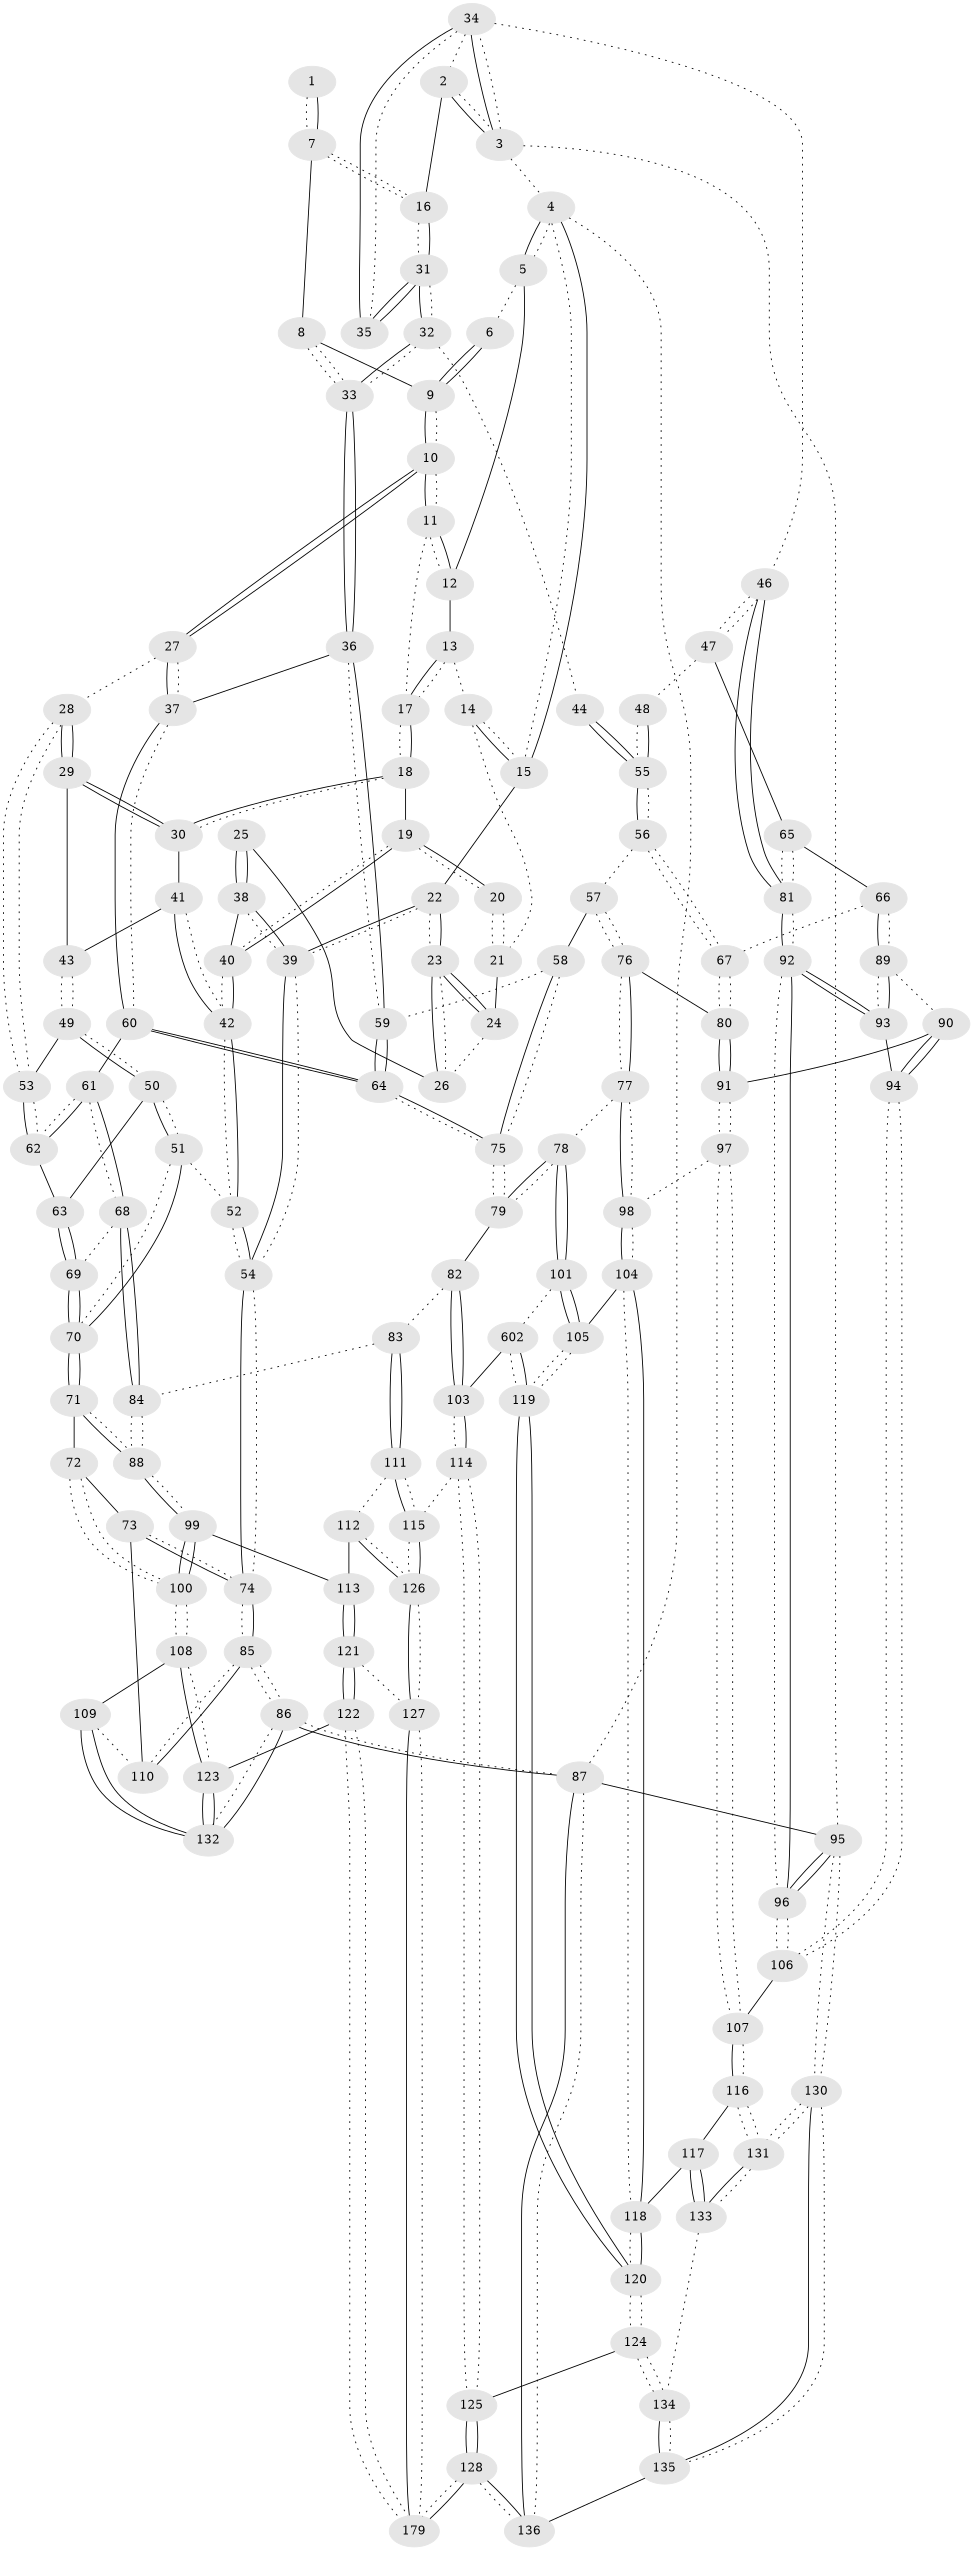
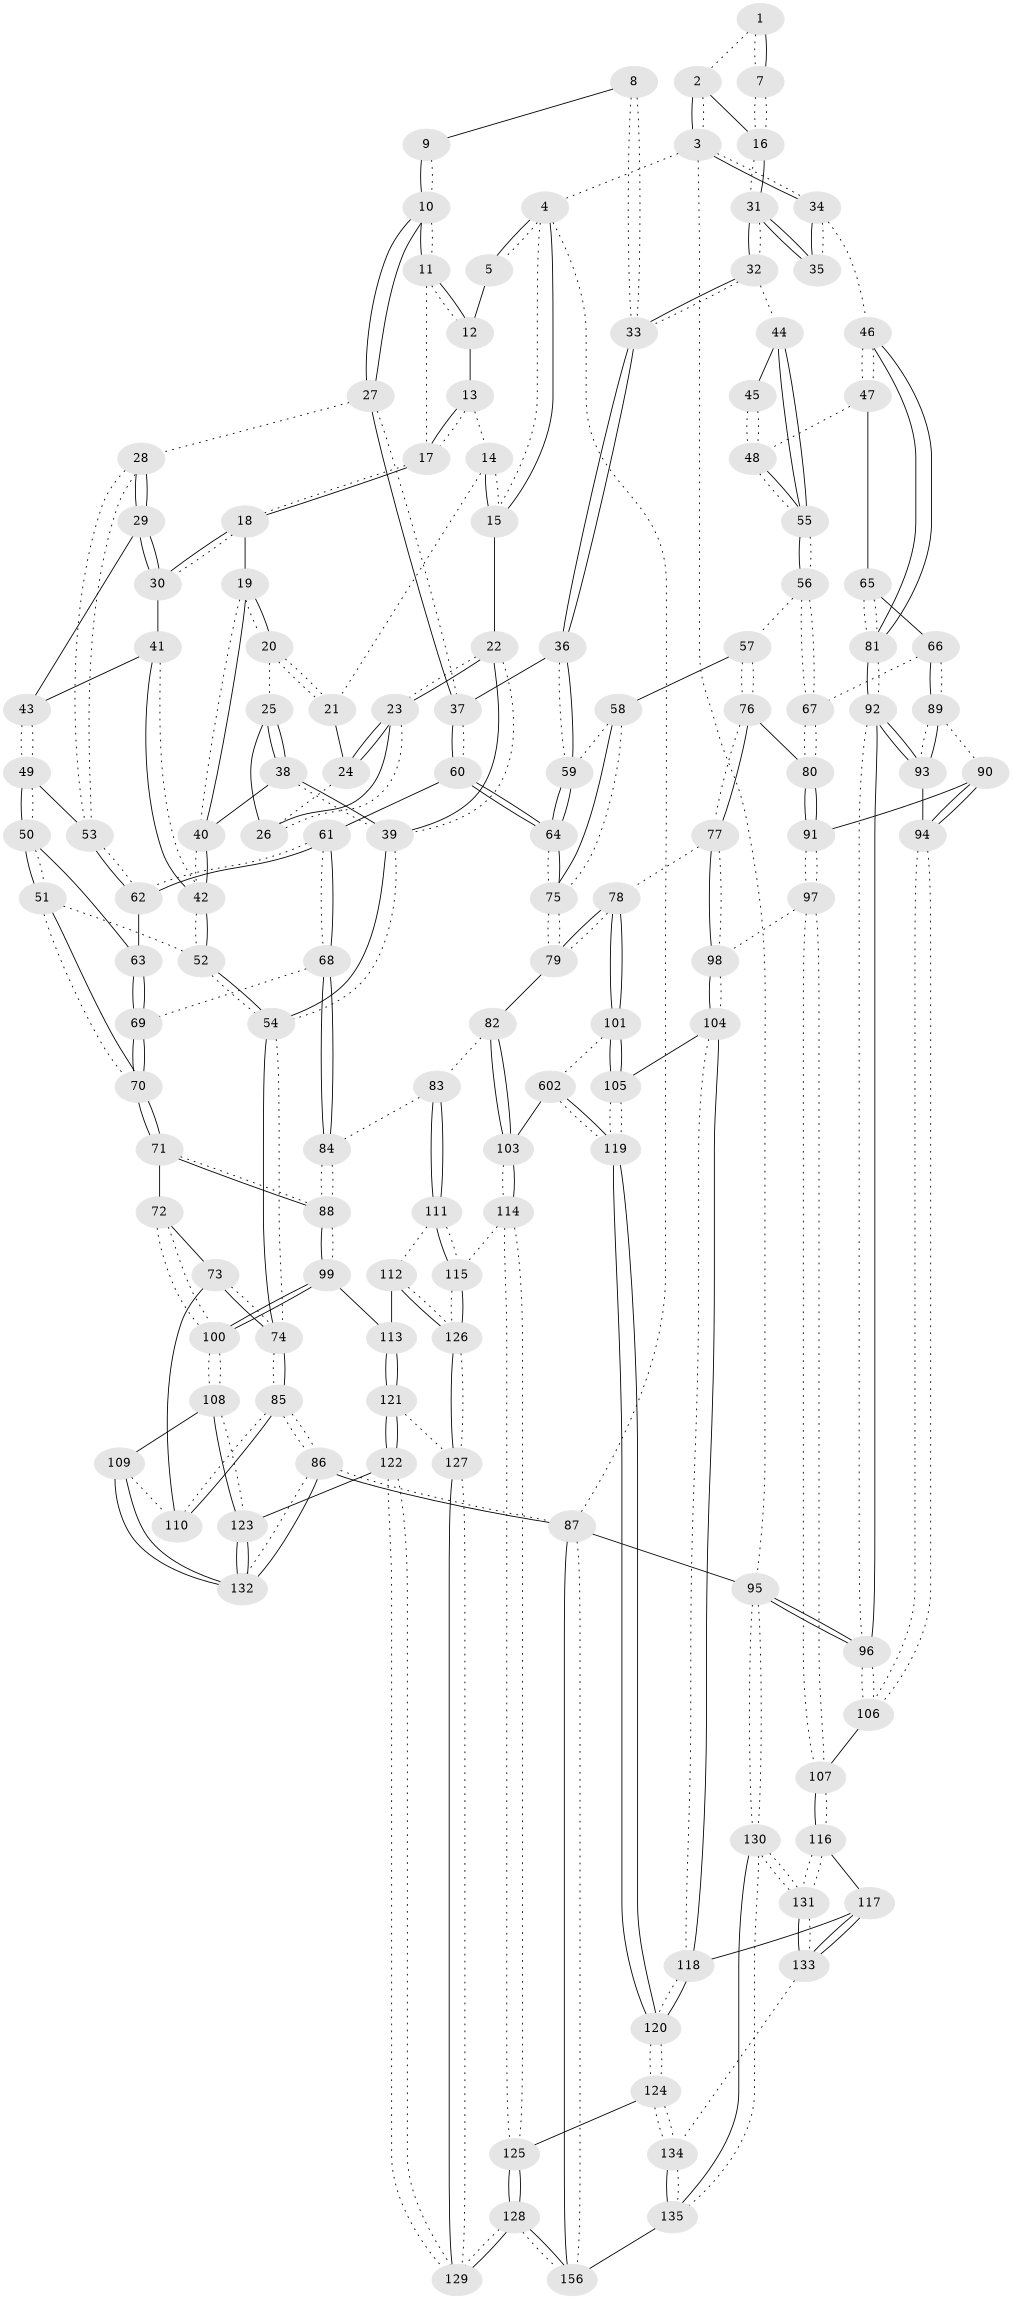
  graph {
    node [color=gray90 style=filled]
    edge [style=solid]
    1
    2
    7
    3
    16
    8
    4
    34
    95
    31
    5
    15
    87
    35
    46
    96
    130
-   6
    12
    22
-   136
+   136 [label=156]
    9
    13
    10
    33
    36
    11
    27
    17
    28
    37
    18
    14
    21
    24
    23
    39
    32
    19
    30
    20
    40
    41
    25
    42
    26
    38
    54
    29
    53
    60
    43
    62
    49
    44
+   45
    55
    59
    47
    81
    64
    61
    74
    52
    50
    48
    56
    65
    92
    66
    51
    63
    70
    69
    71
    85
    57
    67
    58
    76
    80
    75
    77
    79
    68
    84
    89
    90
    93
    91
    88
    72
    73
    100
    99
    110
    108
    86
    82
    78
    98
    101
    104
    n104 [label=602]
    105
    83
    103
    97
    111
    114
    112
    115
    132
    113
    94
    106
    107
    131
    135
    116
    118
    121
    109
    123
    119
    120
    125
    117
    126
    127
    122
    128
    133
    134
    124
-   129 [label=179]
-   34 -- 2 [style=dotted]
+   129
+   1 -- 2 [style=dotted]
    1 -- 7 [style=dotted]
    1 -- 7
    2 -- 3
    2 -- 3 [style=dotted]
    2 -- 16
    7 -- 16 [style=dotted]
    7 -- 16 [style=dotted]
-   7 -- 8
    3 -- 4 [style=dotted]
    3 -- 34
    3 -- 34 [style=dotted]
    3 -- 95 [style=dotted]
    16 -- 31 [style=dotted]
    16 -- 31
    8 -- 9
    8 -- 33 [style=dotted]
    8 -- 33 [style=dotted]
    4 -- 5
    4 -- 5 [style=dotted]
    4 -- 15 [style=dotted]
    4 -- 15
    4 -- 87 [style=dotted]
    34 -- 35
    34 -- 35 [style=dotted]
    34 -- 46 [style=dotted]
    95 -- 96
    95 -- 96
    95 -- 130 [style=dotted]
    95 -- 130 [style=dotted]
    31 -- 35
    31 -- 35
    31 -- 32
    31 -- 32 [style=dotted]
-   5 -- 6 [style=dotted]
    5 -- 12
    15 -- 22
    87 -- 95
    87 -- 136
    87 -- 136 [style=dotted]
    46 -- 47 [style=dotted]
    46 -- 47 [style=dotted]
    46 -- 81
    46 -- 81
    96 -- 106 [style=dotted]
    96 -- 106 [style=dotted]
    130 -- 131 [style=dotted]
    130 -- 131 [style=dotted]
    130 -- 135
    130 -- 135 [style=dotted]
-   6 -- 9
-   6 -- 9
    12 -- 13
    22 -- 23 [style=dotted]
    22 -- 23
    22 -- 39
    22 -- 39 [style=dotted]
    9 -- 10
    9 -- 10 [style=dotted]
    13 -- 17
    13 -- 17 [style=dotted]
    13 -- 14 [style=dotted]
    10 -- 11
    10 -- 11 [style=dotted]
    10 -- 27
    10 -- 27
    33 -- 36
    33 -- 36
    36 -- 37
    36 -- 59 [style=dotted]
    36 -- 59
    11 -- 12 [style=dotted]
    11 -- 12
    11 -- 17 [style=dotted]
    27 -- 28 [style=dotted]
    27 -- 37
    27 -- 37 [style=dotted]
    17 -- 18 [style=dotted]
    17 -- 18
    28 -- 29
    28 -- 29
    28 -- 53 [style=dotted]
    28 -- 53 [style=dotted]
    37 -- 60
    37 -- 60 [style=dotted]
    18 -- 19
    18 -- 30
    18 -- 30 [style=dotted]
    14 -- 15
    14 -- 15 [style=dotted]
    14 -- 21 [style=dotted]
    21 -- 24
    24 -- 26 [style=dotted]
    23 -- 24
    23 -- 24
    23 -- 26
    23 -- 26 [style=dotted]
    39 -- 54
    39 -- 54 [style=dotted]
    32 -- 33
    32 -- 33 [style=dotted]
    32 -- 44 [style=dotted]
    19 -- 20 [style=dotted]
    19 -- 20
    19 -- 40 [style=dotted]
    19 -- 40
    30 -- 41
    20 -- 21 [style=dotted]
    20 -- 21 [style=dotted]
+   20 -- 25 [style=dotted]
    40 -- 42 [style=dotted]
    40 -- 42
    41 -- 42
    41 -- 42 [style=dotted]
    41 -- 43
    25 -- 26
    25 -- 38
    25 -- 38
    42 -- 52 [style=dotted]
    42 -- 52
    38 -- 39 [style=dotted]
    38 -- 39
    38 -- 40
    54 -- 74
    54 -- 74 [style=dotted]
    29 -- 30
    29 -- 30
    29 -- 43
    53 -- 62
    53 -- 62 [style=dotted]
    60 -- 64
    60 -- 64
    60 -- 61
    43 -- 49 [style=dotted]
    43 -- 49 [style=dotted]
    62 -- 63
    49 -- 53
    49 -- 50
    49 -- 50 [style=dotted]
+   44 -- 45
    44 -- 55
    44 -- 55
+   45 -- 48 [style=dotted]
+   45 -- 48 [style=dotted]
    55 -- 56
    55 -- 56 [style=dotted]
    59 -- 64
    59 -- 64
    47 -- 48 [style=dotted]
    47 -- 65
    81 -- 92
    81 -- 92 [style=dotted]
    64 -- 75 [style=dotted]
    64 -- 75
    61 -- 62 [style=dotted]
    61 -- 62
    61 -- 68 [style=dotted]
    61 -- 68
    74 -- 85 [style=dotted]
    74 -- 85
    52 -- 54 [style=dotted]
    52 -- 54
    50 -- 51
    50 -- 51 [style=dotted]
    50 -- 63
    48 -- 55 [style=dotted]
    48 -- 55
    56 -- 57 [style=dotted]
    56 -- 67 [style=dotted]
    56 -- 67 [style=dotted]
    65 -- 81 [style=dotted]
    65 -- 81 [style=dotted]
    65 -- 66
    92 -- 96 [style=dotted]
    92 -- 96
    92 -- 93
    92 -- 93
    66 -- 67 [style=dotted]
    66 -- 89
    66 -- 89 [style=dotted]
    51 -- 52 [style=dotted]
    51 -- 70 [style=dotted]
    51 -- 70
    63 -- 69
    63 -- 69
    70 -- 71
    70 -- 71
    69 -- 70
    69 -- 70
    71 -- 88
    71 -- 88 [style=dotted]
    71 -- 72
    85 -- 110 [style=dotted]
    85 -- 110
    85 -- 86 [style=dotted]
    85 -- 86 [style=dotted]
    57 -- 58
    57 -- 76 [style=dotted]
    57 -- 76 [style=dotted]
    67 -- 80 [style=dotted]
    67 -- 80 [style=dotted]
    58 -- 59 [style=dotted]
    58 -- 75
    58 -- 75 [style=dotted]
    76 -- 80
    76 -- 77 [style=dotted]
    76 -- 77
    80 -- 91
    80 -- 91
    75 -- 79 [style=dotted]
    75 -- 79 [style=dotted]
    77 -- 78 [style=dotted]
    77 -- 98
    77 -- 98 [style=dotted]
    79 -- 82
    68 -- 69 [style=dotted]
    68 -- 84
    68 -- 84
    84 -- 88 [style=dotted]
    84 -- 88 [style=dotted]
    89 -- 90 [style=dotted]
    89 -- 93 [style=dotted]
    89 -- 93
    90 -- 91
    90 -- 94
    90 -- 94
    93 -- 94
    91 -- 97 [style=dotted]
    91 -- 97 [style=dotted]
    88 -- 99
    88 -- 99 [style=dotted]
    72 -- 73
    72 -- 100 [style=dotted]
    72 -- 100 [style=dotted]
    73 -- 74
    73 -- 74 [style=dotted]
    73 -- 110
    100 -- 108 [style=dotted]
    100 -- 108 [style=dotted]
    99 -- 100
    99 -- 100
    99 -- 113
    108 -- 109
    108 -- 123
    108 -- 123 [style=dotted]
    86 -- 87
    86 -- 87 [style=dotted]
    86 -- 132 [style=dotted]
    86 -- 132
    82 -- 83 [style=dotted]
    82 -- 103
    82 -- 103
    78 -- 79
    78 -- 79 [style=dotted]
    78 -- 101
    78 -- 101
    98 -- 104
    98 -- 104 [style=dotted]
    101 -- n104 [style=dotted]
    101 -- 105
    101 -- 105
    104 -- 105
    104 -- 118 [style=dotted]
    104 -- 118
    n104 -- 103
    n104 -- 119 [style=dotted]
    n104 -- 119
    105 -- 119 [style=dotted]
    105 -- 119 [style=dotted]
    83 -- 84 [style=dotted]
    83 -- 111
    83 -- 111
    103 -- 114 [style=dotted]
    103 -- 114
    97 -- 98 [style=dotted]
    97 -- 107 [style=dotted]
    97 -- 107 [style=dotted]
    111 -- 112 [style=dotted]
    111 -- 115
    111 -- 115 [style=dotted]
    114 -- 115 [style=dotted]
    114 -- 125 [style=dotted]
    114 -- 125 [style=dotted]
    112 -- 113
    112 -- 126
    112 -- 126 [style=dotted]
    115 -- 126 [style=dotted]
    115 -- 126
    113 -- 121
    113 -- 121
    94 -- 106 [style=dotted]
    94 -- 106 [style=dotted]
    106 -- 107
    107 -- 116
    107 -- 116 [style=dotted]
    131 -- 133
    131 -- 133 [style=dotted]
    135 -- 136
    116 -- 131 [style=dotted]
    116 -- 131 [style=dotted]
    116 -- 117
    118 -- 120 [style=dotted]
    118 -- 120
    121 -- 127 [style=dotted]
    121 -- 122
    121 -- 122
    109 -- 110 [style=dotted]
    109 -- 132
    109 -- 132
    123 -- 132
    123 -- 132
    119 -- 120
    119 -- 120
    120 -- 124 [style=dotted]
    120 -- 124 [style=dotted]
    125 -- 128
    125 -- 128
    117 -- 118
    117 -- 133
    117 -- 133
    126 -- 127
    126 -- 127 [style=dotted]
    127 -- 129
    127 -- 129 [style=dotted]
    122 -- 123
    122 -- 129 [style=dotted]
    122 -- 129 [style=dotted]
    128 -- 136 [style=dotted]
    128 -- 136
    128 -- 129 [style=dotted]
    128 -- 129
    133 -- 134 [style=dotted]
    134 -- 135
    134 -- 135 [style=dotted]
    124 -- 125
    124 -- 134 [style=dotted]
    124 -- 134 [style=dotted]
  }
